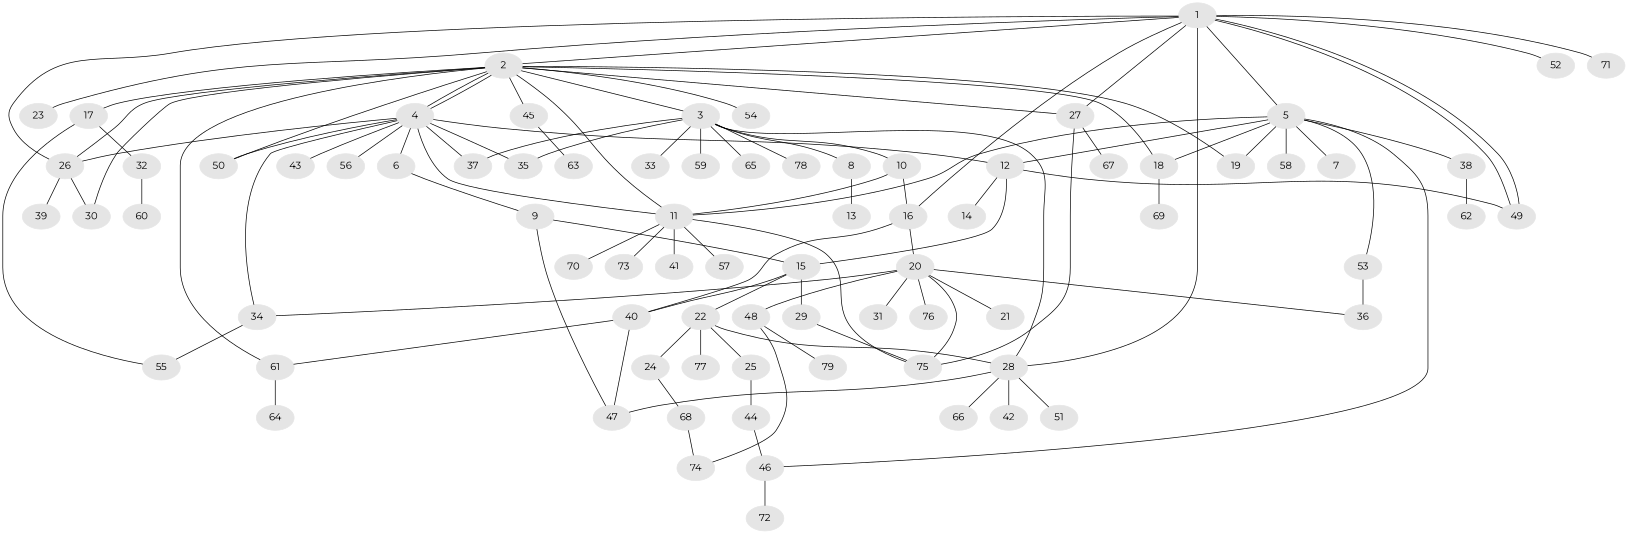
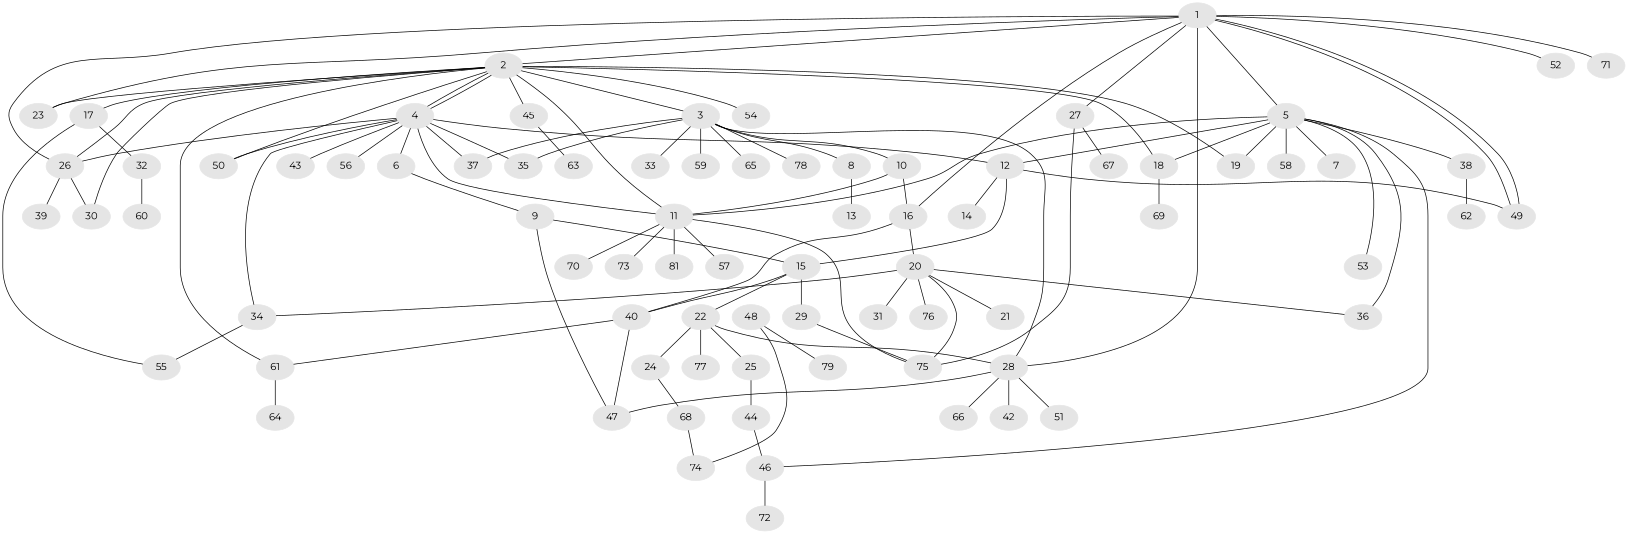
  graph {
    fontname=Montserrat
    node [color=gray90 fontname=Montserrat style=filled]
    edge [fontname=Montserrat]
    1
    2
    5
    16
    23
    26
    27
    28
    49
    52
    71
    3
    4
    11
    17
    18
    19
    30
    45
    50
    54
    61
    12
    7
    36
    38
    46
    53
    58
    40
    20
    39
    75
    67
    47
    42
    51
    66
    8
    10
    33
    35
    37
    59
    65
    78
    6
    34
    43
    56
-   41
+   41 [label=81]
    57
    70
    73
    32
    55
    69
    63
    64
    13
    9
    15
    14
    62
    72
    22
    29
    24
    25
    77
    21
    31
    48
    76
    60
    74
    79
    68
    44
    1 -- 2
    1 -- 5
    1 -- 16
    1 -- 23
    1 -- 26
    1 -- 27
    1 -- 28
    1 -- 49
    1 -- 49
    1 -- 52
    1 -- 71
    2 -- 26
-   2 -- 27
+   2 -- 23
    2 -- 3
    2 -- 4
    2 -- 4
    2 -- 11
    2 -- 17
    2 -- 18
    2 -- 19
    2 -- 30
    2 -- 45
    2 -- 50
    2 -- 54
    2 -- 61
    5 -- 11
    5 -- 18
    5 -- 19
    5 -- 12
    5 -- 7
-   53 -- 36
+   5 -- 36
    5 -- 38
    5 -- 46
    5 -- 53
    5 -- 58
    16 -- 40
    16 -- 20
    26 -- 30
    26 -- 39
    27 -- 75
    27 -- 67
    28 -- 47
    28 -- 42
    28 -- 51
    28 -- 66
    3 -- 28
    3 -- 8
    3 -- 10
    3 -- 33
    3 -- 35
    3 -- 37
    3 -- 59
    3 -- 65
    3 -- 78
    4 -- 26
    4 -- 11
    4 -- 50
    4 -- 12
    4 -- 35
    4 -- 37
    4 -- 6
    4 -- 34
    4 -- 43
    4 -- 56
    11 -- 75
    11 -- 41
    11 -- 57
    11 -- 70
    11 -- 73
    17 -- 32
    17 -- 55
    18 -- 69
    45 -- 63
    61 -- 64
    12 -- 49
    12 -- 15
    12 -- 14
    38 -- 62
    46 -- 72
    40 -- 61
    40 -- 47
    20 -- 36
    20 -- 75
    20 -- 34
    20 -- 21
    20 -- 31
-   20 -- 48
    20 -- 76
    8 -- 13
    10 -- 16
    10 -- 11
    6 -- 9
    34 -- 55
    32 -- 60
    9 -- 47
    9 -- 15
    15 -- 40
    15 -- 22
    15 -- 29
    22 -- 28
    22 -- 24
    22 -- 25
    22 -- 77
    29 -- 75
    24 -- 68
    25 -- 44
    48 -- 74
    48 -- 79
    68 -- 74
    44 -- 46
  }
